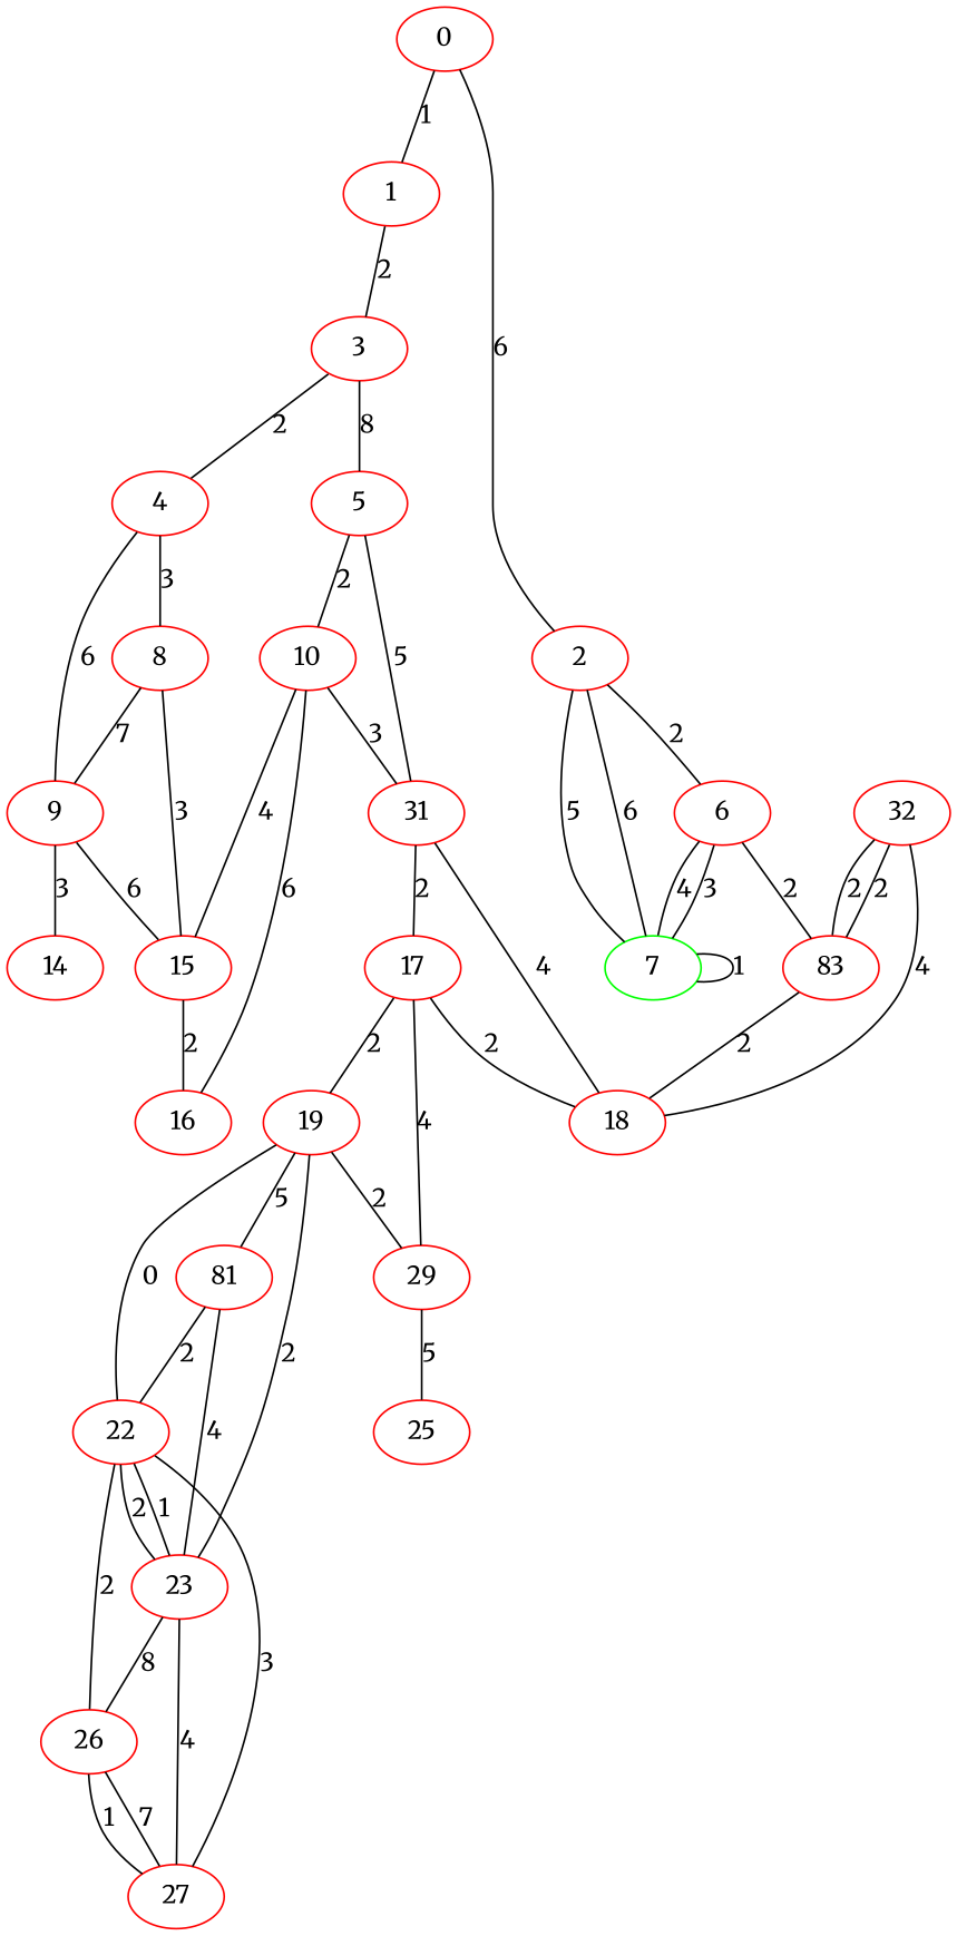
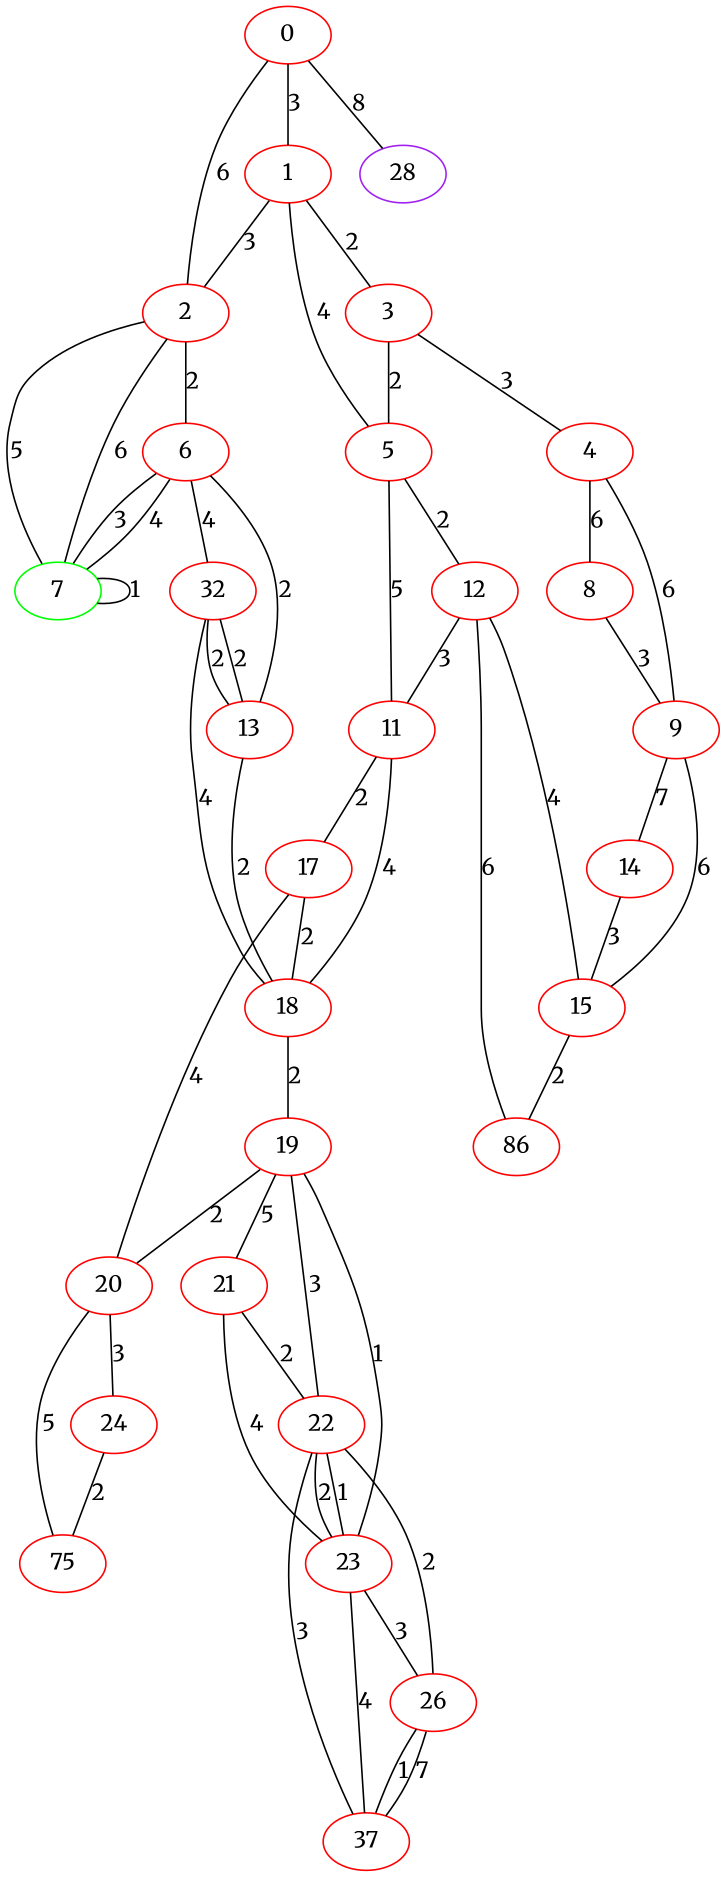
  graph {
    fontname=Merriweather
    node [color=red fontname=Merriweather weight=1]
    edge [fontname=Merriweather]
    0
    1
    2
+   28 [color=purple weight=4]
    3
    5
    6
    7 [color=green weight=2]
    4
-   10
-   11 [label=31]
+   10 [label=12]
+   11
    n12 [label=32]
-   13 [label=83]
+   13
    8
    9
    14
    15
-   16
+   16 [label=86]
    17
    18
    19
-   20 [label=29]
-   21 [label=81]
+   20
+   21
    22
    23
-   25
+   24
+   25 [label=75]
    26
-   27
-   0 -- 1 [label=1]
+   27 [label=37]
+   0 -- 1 [label=3]
    0 -- 2 [label=6]
+   0 -- 28 [label=8]
+   1 -- 2 [label=3]
    1 -- 3 [label=2]
+   1 -- 5 [label=4]
    2 -- 6 [label=2]
    2 -- 7 [label=5]
    2 -- 7 [label=6]
-   3 -- 5 [label=8]
-   3 -- 4 [label=2]
+   3 -- 5 [label=2]
+   3 -- 4 [label=3]
    5 -- 10 [label=2]
    5 -- 11 [label=5]
    6 -- 7 [label=3]
    6 -- 7 [label=4]
+   6 -- n12 [label=4]
    6 -- 13 [label=2]
    7 -- 7 [label=1]
-   4 -- 8 [label=3]
+   4 -- 8 [label=6]
    4 -- 9 [label=6]
    10 -- 11 [label=3]
    10 -- 15 [label=4]
    10 -- 16 [label=6]
    11 -- 17 [label=2]
    11 -- 18 [label=4]
    n12 -- 13 [label=2]
    n12 -- 13 [label=2]
    n12 -- 18 [label=4]
    13 -- 18 [label=2]
-   8 -- 9 [label=7]
-   9 -- 14 [label=3]
+   8 -- 9 [label=3]
+   9 -- 14 [label=7]
    9 -- 15 [label=6]
-   8 -- 15 [label=3]
+   14 -- 15 [label=3]
    15 -- 16 [label=2]
    17 -- 18 [label=2]
-   17 -- 19 [label=2]
+   18 -- 19 [label=2]
    17 -- 20 [label=4]
    19 -- 20 [label=2]
    19 -- 21 [label=5]
-   19 -- 22 [label=0]
-   19 -- 23 [label=2]
+   19 -- 22 [label=3]
+   19 -- 23 [label=1]
+   20 -- 24 [label=3]
    20 -- 25 [label=5]
    21 -- 22 [label=2]
    21 -- 23 [label=4]
    22 -- 23 [label=2]
    22 -- 23 [label=1]
    22 -- 26 [label=2]
    22 -- 27 [label=3]
-   23 -- 26 [label=8]
+   23 -- 26 [label=3]
    23 -- 27 [label=4]
+   24 -- 25 [label=2]
    26 -- 27 [label=1]
    26 -- 27 [label=7]
  }
